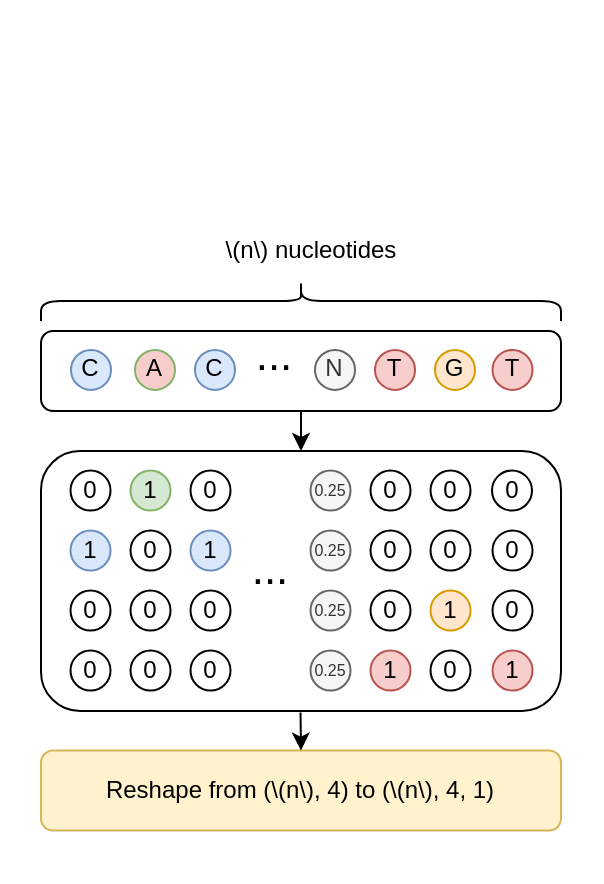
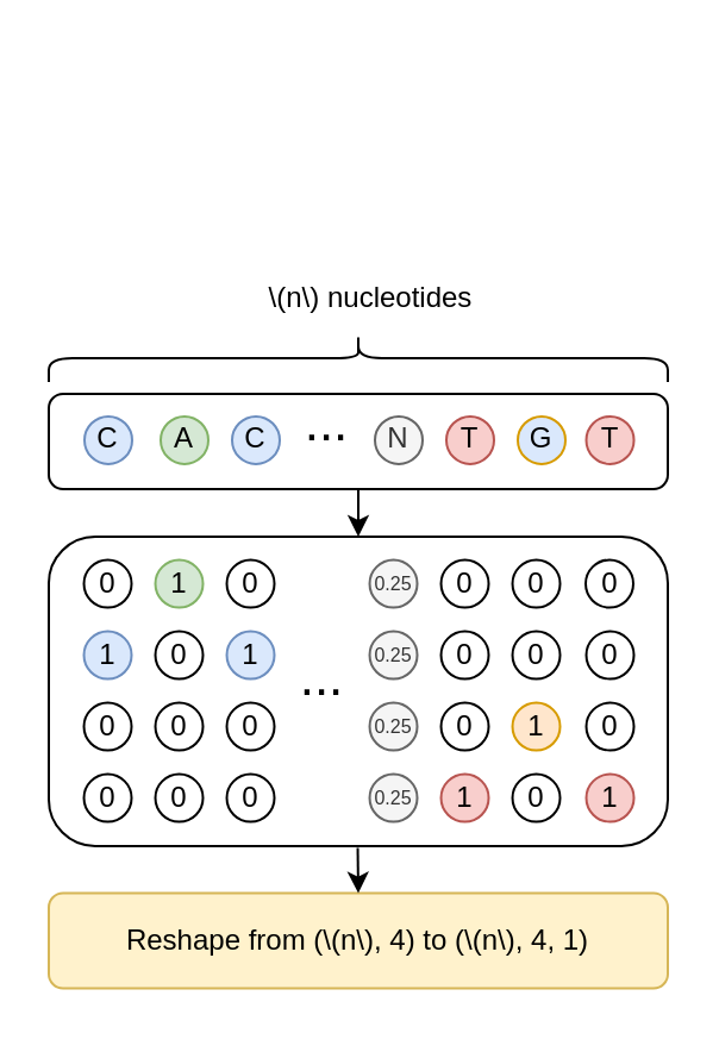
  <mxCell id="0" />
  <mxCell id="1" parent="0" />
  <mxCell id="2" value="Reshape from (\(n\), 4) to (\(n\), 4, 1)" style="rounded=1;whiteSpace=wrap;html=1;fillColor=#fff2cc;strokeColor=#d6b656;" parent="1" vertex="1"><mxGeometry x="20" y="374.77" width="260" height="40" as="geometry" /></mxCell>
  <mxCell id="3" value="" style="endArrow=classic;html=1;entryX=0.5;entryY=0;entryDx=0;entryDy=0;" parent="1" target="2" edge="1"><mxGeometry width="50" height="50" relative="1" as="geometry"><mxPoint x="149.76" y="355.77" as="sourcePoint" /><mxPoint x="69.76" y="625.77" as="targetPoint" /></mxGeometry></mxCell>
  <mxCell id="4" style="edgeStyle=orthogonalEdgeStyle;rounded=0;orthogonalLoop=1;jettySize=auto;html=1;fontSize=8;" parent="1" source="5" target="11" edge="1"><mxGeometry relative="1" as="geometry"><Array as="points"><mxPoint x="180" y="210" /><mxPoint x="180" y="210" /></Array></mxGeometry></mxCell>
  <mxCell id="5" value="" style="rounded=1;whiteSpace=wrap;html=1;rotation=90;" parent="1" vertex="1"><mxGeometry x="130" y="55" width="40" height="260" as="geometry" /></mxCell>
- <mxCell id="6" value="A" style="ellipse;whiteSpace=wrap;html=1;aspect=fixed;fillColor=#f8cecc;strokeColor=#82b366;" parent="1" vertex="1"><mxGeometry x="67" y="174.45" width="20" height="20" as="geometry" /></mxCell>
+ <mxCell id="6" value="A" style="ellipse;whiteSpace=wrap;html=1;aspect=fixed;fillColor=#d5e8d4;strokeColor=#82b366;" parent="1" vertex="1"><mxGeometry x="67" y="174.45" width="20" height="20" as="geometry" /></mxCell>
  <mxCell id="7" value="C" style="ellipse;whiteSpace=wrap;html=1;aspect=fixed;fillColor=#dae8fc;strokeColor=#6c8ebf;" parent="1" vertex="1"><mxGeometry x="97" y="174.45" width="20" height="20" as="geometry" /></mxCell>
  <mxCell id="8" value="N" style="ellipse;whiteSpace=wrap;html=1;aspect=fixed;fillColor=#f5f5f5;strokeColor=#666666;fontColor=#333333;" parent="1" vertex="1"><mxGeometry x="157" y="174.45" width="20" height="20" as="geometry" /></mxCell>
  <mxCell id="9" value="T" style="ellipse;whiteSpace=wrap;html=1;aspect=fixed;fillColor=#f8cecc;strokeColor=#b85450;" parent="1" vertex="1"><mxGeometry x="187" y="174.45" width="20" height="20" as="geometry" /></mxCell>
- <mxCell id="10" value="G" style="ellipse;whiteSpace=wrap;html=1;aspect=fixed;fillColor=#ffe6cc;strokeColor=#d79b00;" parent="1" vertex="1"><mxGeometry x="217" y="174.45" width="20" height="20" as="geometry" /></mxCell>
+ <mxCell id="10" value="G" style="ellipse;whiteSpace=wrap;html=1;aspect=fixed;fillColor=#dae8fc;strokeColor=#d79b00;" parent="1" vertex="1"><mxGeometry x="217" y="174.45" width="20" height="20" as="geometry" /></mxCell>
  <mxCell id="11" value="" style="rounded=1;whiteSpace=wrap;html=1;rotation=90;" parent="1" vertex="1"><mxGeometry x="85" y="160" width="130" height="260" as="geometry" /></mxCell>
  <mxCell id="12" value="1" style="ellipse;whiteSpace=wrap;html=1;aspect=fixed;fillColor=#d5e8d4;strokeColor=#82b366;" parent="1" vertex="1"><mxGeometry x="64.76" y="234.77" width="20" height="20" as="geometry" /></mxCell>
  <mxCell id="13" value="0" style="ellipse;whiteSpace=wrap;html=1;aspect=fixed;" parent="1" vertex="1"><mxGeometry x="94.76" y="234.77" width="20" height="20" as="geometry" /></mxCell>
  <mxCell id="14" value="0.25" style="ellipse;whiteSpace=wrap;html=1;aspect=fixed;fontSize=8;fillColor=#f5f5f5;strokeColor=#666666;fontColor=#333333;" parent="1" vertex="1"><mxGeometry x="154.76" y="234.77" width="20" height="20" as="geometry" /></mxCell>
  <mxCell id="15" value="0" style="ellipse;whiteSpace=wrap;html=1;aspect=fixed;" parent="1" vertex="1"><mxGeometry x="184.76" y="234.77" width="20" height="20" as="geometry" /></mxCell>
  <mxCell id="16" value="0" style="ellipse;whiteSpace=wrap;html=1;aspect=fixed;" parent="1" vertex="1"><mxGeometry x="214.76" y="264.77" width="20" height="20" as="geometry" /></mxCell>
  <mxCell id="17" value="0.25" style="ellipse;whiteSpace=wrap;html=1;aspect=fixed;fontSize=8;fillColor=#f5f5f5;strokeColor=#666666;fontColor=#333333;" parent="1" vertex="1"><mxGeometry x="154.76" y="264.77" width="20" height="20" as="geometry" /></mxCell>
  <mxCell id="18" value="0.25" style="ellipse;whiteSpace=wrap;html=1;aspect=fixed;fontSize=8;fillColor=#f5f5f5;strokeColor=#666666;fontColor=#333333;" parent="1" vertex="1"><mxGeometry x="154.76" y="294.77" width="20" height="20" as="geometry" /></mxCell>
  <mxCell id="19" value="0.25" style="ellipse;whiteSpace=wrap;html=1;aspect=fixed;fontSize=8;fillColor=#f5f5f5;strokeColor=#666666;fontColor=#333333;" parent="1" vertex="1"><mxGeometry x="154.76" y="324.77" width="20" height="20" as="geometry" /></mxCell>
  <mxCell id="20" value="0" style="ellipse;whiteSpace=wrap;html=1;aspect=fixed;" parent="1" vertex="1"><mxGeometry x="64.76" y="264.77" width="20" height="20" as="geometry" /></mxCell>
  <mxCell id="21" value="0" style="ellipse;whiteSpace=wrap;html=1;aspect=fixed;" parent="1" vertex="1"><mxGeometry x="64.76" y="294.77" width="20" height="20" as="geometry" /></mxCell>
  <mxCell id="22" value="0" style="ellipse;whiteSpace=wrap;html=1;aspect=fixed;" parent="1" vertex="1"><mxGeometry x="64.76" y="324.77" width="20" height="20" as="geometry" /></mxCell>
  <mxCell id="23" value="1" style="ellipse;whiteSpace=wrap;html=1;aspect=fixed;fillColor=#dae8fc;strokeColor=#6c8ebf;" parent="1" vertex="1"><mxGeometry x="94.76" y="264.77" width="20" height="20" as="geometry" /></mxCell>
  <mxCell id="24" value="0" style="ellipse;whiteSpace=wrap;html=1;aspect=fixed;" parent="1" vertex="1"><mxGeometry x="94.76" y="294.77" width="20" height="20" as="geometry" /></mxCell>
  <mxCell id="25" value="0" style="ellipse;whiteSpace=wrap;html=1;aspect=fixed;" parent="1" vertex="1"><mxGeometry x="94.76" y="324.77" width="20" height="20" as="geometry" /></mxCell>
  <mxCell id="26" value="0" style="ellipse;whiteSpace=wrap;html=1;aspect=fixed;" parent="1" vertex="1"><mxGeometry x="184.76" y="264.77" width="20" height="20" as="geometry" /></mxCell>
  <mxCell id="27" value="0" style="ellipse;whiteSpace=wrap;html=1;aspect=fixed;" parent="1" vertex="1"><mxGeometry x="184.76" y="294.77" width="20" height="20" as="geometry" /></mxCell>
  <mxCell id="28" value="1" style="ellipse;whiteSpace=wrap;html=1;aspect=fixed;fillColor=#f8cecc;strokeColor=#b85450;" parent="1" vertex="1"><mxGeometry x="184.76" y="324.77" width="20" height="20" as="geometry" /></mxCell>
  <mxCell id="29" value="0" style="ellipse;whiteSpace=wrap;html=1;aspect=fixed;" parent="1" vertex="1"><mxGeometry x="214.76" y="234.77" width="20" height="20" as="geometry" /></mxCell>
  <mxCell id="30" value="1" style="ellipse;whiteSpace=wrap;html=1;aspect=fixed;fillColor=#ffe6cc;strokeColor=#d79b00;" parent="1" vertex="1"><mxGeometry x="214.76" y="294.77" width="20" height="20" as="geometry" /></mxCell>
  <mxCell id="31" value="0" style="ellipse;whiteSpace=wrap;html=1;aspect=fixed;" parent="1" vertex="1"><mxGeometry x="214.76" y="324.77" width="20" height="20" as="geometry" /></mxCell>
  <mxCell id="32" value="" style="shape=curlyBracket;whiteSpace=wrap;html=1;rounded=1;rotation=90;" parent="1" vertex="1"><mxGeometry x="140" y="20" width="20" height="260" as="geometry" /></mxCell>
  <mxCell id="33" value="\(n\) nucleotides" style="text;html=1;strokeColor=none;fillColor=none;align=center;verticalAlign=middle;whiteSpace=wrap;rounded=0;" parent="1" vertex="1"><mxGeometry x="102.5" y="115" width="105" height="20" as="geometry" /></mxCell>
  <mxCell id="34" value="&lt;font style=&quot;font-size: 22px&quot;&gt;...&lt;/font&gt;" style="text;html=1;strokeColor=none;fillColor=none;align=center;verticalAlign=middle;whiteSpace=wrap;rounded=0;" parent="1" vertex="1"><mxGeometry x="117" y="174.45" width="40" height="6.95" as="geometry" /></mxCell>
  <mxCell id="35" value="&lt;font style=&quot;font-size: 22px&quot;&gt;...&lt;/font&gt;" style="text;html=1;strokeColor=none;fillColor=none;align=center;verticalAlign=middle;whiteSpace=wrap;rounded=0;" parent="1" vertex="1"><mxGeometry x="114.76" y="274.77" width="40" height="20" as="geometry" /></mxCell>
  <mxCell id="36" value="C" style="ellipse;whiteSpace=wrap;html=1;aspect=fixed;fillColor=#dae8fc;strokeColor=#6c8ebf;" parent="1" vertex="1"><mxGeometry x="35" y="174.45" width="20" height="20" as="geometry" /></mxCell>
  <mxCell id="37" value="0" style="ellipse;whiteSpace=wrap;html=1;aspect=fixed;" parent="1" vertex="1"><mxGeometry x="34.76" y="234.77" width="20" height="20" as="geometry" /></mxCell>
  <mxCell id="38" value="1" style="ellipse;whiteSpace=wrap;html=1;aspect=fixed;fillColor=#dae8fc;strokeColor=#6c8ebf;" parent="1" vertex="1"><mxGeometry x="34.76" y="264.77" width="20" height="20" as="geometry" /></mxCell>
  <mxCell id="39" value="0" style="ellipse;whiteSpace=wrap;html=1;aspect=fixed;" parent="1" vertex="1"><mxGeometry x="34.76" y="294.77" width="20" height="20" as="geometry" /></mxCell>
  <mxCell id="40" value="0" style="ellipse;whiteSpace=wrap;html=1;aspect=fixed;" parent="1" vertex="1"><mxGeometry x="34.76" y="324.77" width="20" height="20" as="geometry" /></mxCell>
  <mxCell id="41" value="T" style="ellipse;whiteSpace=wrap;html=1;aspect=fixed;fillColor=#f8cecc;strokeColor=#b85450;" parent="1" vertex="1"><mxGeometry x="245.76" y="174.45" width="20" height="20" as="geometry" /></mxCell>
  <mxCell id="42" value="0" style="ellipse;whiteSpace=wrap;html=1;aspect=fixed;" parent="1" vertex="1"><mxGeometry x="245.5" y="234.77" width="20" height="20" as="geometry" /></mxCell>
  <mxCell id="43" value="0" style="ellipse;whiteSpace=wrap;html=1;aspect=fixed;" parent="1" vertex="1"><mxGeometry x="245.76" y="264.77" width="20" height="20" as="geometry" /></mxCell>
  <mxCell id="44" value="0" style="ellipse;whiteSpace=wrap;html=1;aspect=fixed;" parent="1" vertex="1"><mxGeometry x="245.76" y="294.77" width="20" height="20" as="geometry" /></mxCell>
  <mxCell id="45" value="1" style="ellipse;whiteSpace=wrap;html=1;aspect=fixed;fillColor=#f8cecc;strokeColor=#b85450;" parent="1" vertex="1"><mxGeometry x="245.76" y="324.77" width="20" height="20" as="geometry" /></mxCell>
